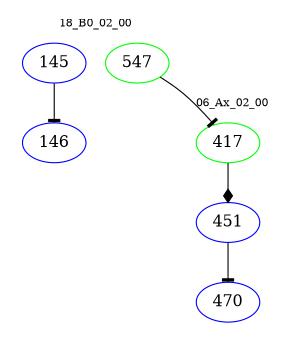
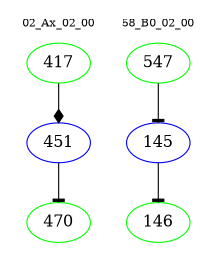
  digraph {
    node [color=blue]
    edge [arrowhead=tee color=black]
    n1 [color=green label=417]
    n2 [label=451]
-   n3 [label=470]
+   n3 [color=green label=470]
    n4 [color=green label=547]
    n5 [label=145]
-   n6 [label=146]
+   n6 [color=green label=146]
    subgraph cluster_1 {
      color=white
      fontsize=10
-     label="06_Ax_02_00"
+     label="02_Ax_02_00"
      n1
      n2
      n3
    }
    subgraph cluster_2 {
      color=white
      fontsize=10
-     label="18_B0_02_00"
+     label="58_B0_02_00"
      n4
      n5
      n6
    }
    n1 -> n2 [arrowhead=diamond]
    n2 -> n3
-   n4 -> n1
+   n4 -> n5
    n5 -> n6
  }
